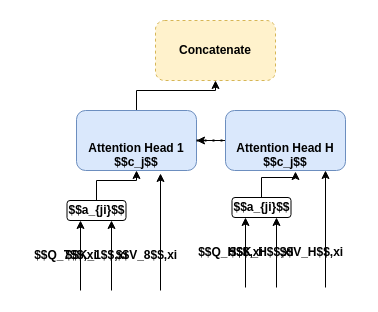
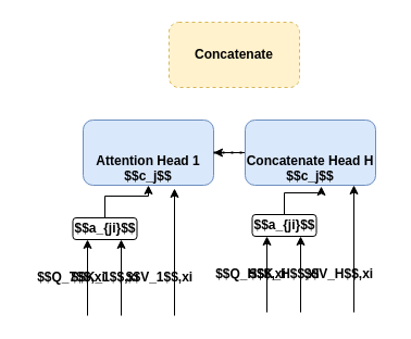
  <mxCell id="0" />
  <mxCell id="1" parent="0" />
- <mxCell id="2" value="" style="edgeStyle=orthogonalEdgeStyle;rounded=0;orthogonalLoop=1;jettySize=auto;html=1;" parent="1" source="3" target="15" edge="1"><mxGeometry relative="1" as="geometry" /></mxCell>
  <mxCell id="3" value="&lt;div&gt;&lt;b&gt;&lt;br&gt;&lt;/b&gt;&lt;/div&gt;&lt;div&gt;&lt;b&gt;&lt;br&gt;&lt;/b&gt;&lt;/div&gt;&lt;div&gt;&lt;b&gt;Attention Head 1&lt;/b&gt;&lt;/div&gt;&lt;div&gt;&lt;b&gt;$$c_j$$&lt;br&gt;&lt;/b&gt;&lt;/div&gt;" style="rounded=1;whiteSpace=wrap;html=1;fillColor=#dae8fc;strokeColor=#6c8ebf;" parent="1" vertex="1"><mxGeometry x="76" y="110" width="120" height="60" as="geometry" /></mxCell>
  <mxCell id="4" value="" style="endArrow=classic;html=1;rounded=0;" parent="1" edge="1"><mxGeometry width="50" height="50" relative="1" as="geometry"><mxPoint x="111" y="290" as="sourcePoint" /><mxPoint x="111" y="220" as="targetPoint" /></mxGeometry></mxCell>
  <mxCell id="5" value="&lt;b&gt;$$K_1$$,xi&lt;/b&gt;" style="text;html=1;align=center;verticalAlign=middle;resizable=0;points=[];autosize=1;strokeColor=none;fillColor=none;" parent="1" vertex="1"><mxGeometry x="51" y="240" width="90" height="30" as="geometry" /></mxCell>
  <mxCell id="6" value="" style="endArrow=classic;html=1;rounded=0;" parent="1" edge="1"><mxGeometry width="50" height="50" relative="1" as="geometry"><mxPoint x="80" y="290" as="sourcePoint" /><mxPoint x="80" y="220" as="targetPoint" /></mxGeometry></mxCell>
  <mxCell id="7" value="&lt;b&gt;$$Q_7$$,xi&lt;/b&gt;" style="text;html=1;align=center;verticalAlign=middle;resizable=0;points=[];autosize=1;strokeColor=none;fillColor=none;" parent="1" vertex="1"><mxGeometry x="20" y="240" width="90" height="30" as="geometry" /></mxCell>
  <mxCell id="8" value="" style="edgeStyle=orthogonalEdgeStyle;rounded=0;orthogonalLoop=1;jettySize=auto;html=1;" parent="1" source="9" target="3" edge="1"><mxGeometry relative="1" as="geometry" /></mxCell>
  <mxCell id="9" value="&lt;b&gt;$$a_{ji}$$&lt;/b&gt;" style="rounded=1;whiteSpace=wrap;html=1;" parent="1" vertex="1"><mxGeometry x="66.5" y="200" width="59" height="20" as="geometry" /></mxCell>
  <mxCell id="10" value="" style="endArrow=classic;html=1;rounded=0;entryX=0.7;entryY=1.05;entryDx=0;entryDy=0;entryPerimeter=0;" parent="1" target="3" edge="1"><mxGeometry width="50" height="50" relative="1" as="geometry"><mxPoint x="160" y="290" as="sourcePoint" /><mxPoint x="160.5" y="240" as="targetPoint" /></mxGeometry></mxCell>
- <mxCell id="11" value="&lt;b&gt;$$V_8$$,xi&lt;/b&gt;" style="text;html=1;align=center;verticalAlign=middle;resizable=0;points=[];autosize=1;strokeColor=none;fillColor=none;" parent="1" vertex="1"><mxGeometry x="105.5" y="240" width="80" height="30" as="geometry" /></mxCell>
+ <mxCell id="11" value="&lt;b&gt;$$V_1$$,xi&lt;/b&gt;" style="text;html=1;align=center;verticalAlign=middle;resizable=0;points=[];autosize=1;strokeColor=none;fillColor=none;" parent="1" vertex="1"><mxGeometry x="105.5" y="240" width="80" height="30" as="geometry" /></mxCell>
  <mxCell id="12" value="" style="endArrow=none;dashed=1;html=1;dashPattern=1 3;strokeWidth=2;rounded=0;exitX=1;exitY=0.5;exitDx=0;exitDy=0;" parent="1" source="3" edge="1"><mxGeometry width="50" height="50" relative="1" as="geometry"><mxPoint x="335" y="400" as="sourcePoint" /><mxPoint x="235" y="140" as="targetPoint" /></mxGeometry></mxCell>
  <mxCell id="13" value="" style="edgeStyle=orthogonalEdgeStyle;rounded=0;orthogonalLoop=1;jettySize=auto;html=1;" parent="1" source="14" target="3" edge="1"><mxGeometry relative="1" as="geometry" /></mxCell>
- <mxCell id="14" value="&lt;div&gt;&lt;b&gt;&lt;br&gt;&lt;/b&gt;&lt;/div&gt;&lt;div&gt;&lt;b&gt;&lt;br&gt;&lt;/b&gt;&lt;/div&gt;&lt;div&gt;&lt;b&gt;Attention Head H&lt;br&gt;&lt;/b&gt;&lt;/div&gt;&lt;div&gt;&lt;b&gt;$$c_j$$&lt;br&gt;&lt;/b&gt;&lt;/div&gt;" style="rounded=1;whiteSpace=wrap;html=1;fillColor=#dae8fc;strokeColor=#6c8ebf;" parent="1" vertex="1"><mxGeometry x="225" y="110" width="120" height="60" as="geometry" /></mxCell>
+ <mxCell id="14" value="&lt;div&gt;&lt;b&gt;&lt;br&gt;&lt;/b&gt;&lt;/div&gt;&lt;div&gt;&lt;b&gt;&lt;br&gt;&lt;/b&gt;&lt;/div&gt;&lt;div&gt;&lt;b&gt;Concatenate Head H&lt;br&gt;&lt;/b&gt;&lt;/div&gt;&lt;div&gt;&lt;b&gt;$$c_j$$&lt;br&gt;&lt;/b&gt;&lt;/div&gt;" style="rounded=1;whiteSpace=wrap;html=1;fillColor=#dae8fc;strokeColor=#6c8ebf;" parent="1" vertex="1"><mxGeometry x="225" y="110" width="120" height="60" as="geometry" /></mxCell>
  <mxCell id="15" value="&lt;b&gt;Concatenate&lt;/b&gt;" style="rounded=1;whiteSpace=wrap;html=1;fillColor=#fff2cc;strokeColor=#d6b656;dashed=1;" parent="1" vertex="1"><mxGeometry x="155" y="20" width="120" height="60" as="geometry" /></mxCell>
  <mxCell id="16" value="" style="endArrow=classic;html=1;rounded=0;" parent="1" edge="1"><mxGeometry width="50" height="50" relative="1" as="geometry"><mxPoint x="276" y="287" as="sourcePoint" /><mxPoint x="276" y="217" as="targetPoint" /></mxGeometry></mxCell>
  <mxCell id="17" value="&lt;b&gt;$$K_H$$,xi&lt;/b&gt;" style="text;html=1;align=center;verticalAlign=middle;resizable=0;points=[];autosize=1;strokeColor=none;fillColor=none;" parent="1" vertex="1"><mxGeometry x="216" y="237" width="90" height="30" as="geometry" /></mxCell>
  <mxCell id="18" value="" style="endArrow=classic;html=1;rounded=0;" parent="1" edge="1"><mxGeometry width="50" height="50" relative="1" as="geometry"><mxPoint x="245" y="287" as="sourcePoint" /><mxPoint x="245" y="217" as="targetPoint" /></mxGeometry></mxCell>
  <mxCell id="19" value="&lt;b&gt;$$Q_H$$,xi&lt;/b&gt;" style="text;html=1;align=center;verticalAlign=middle;resizable=0;points=[];autosize=1;strokeColor=none;fillColor=none;" parent="1" vertex="1"><mxGeometry x="185" y="237" width="90" height="30" as="geometry" /></mxCell>
  <mxCell id="20" style="edgeStyle=orthogonalEdgeStyle;rounded=0;orthogonalLoop=1;jettySize=auto;html=1;entryX=0.583;entryY=1.017;entryDx=0;entryDy=0;entryPerimeter=0;" parent="1" source="21" target="14" edge="1"><mxGeometry relative="1" as="geometry" /></mxCell>
  <mxCell id="21" value="&lt;b&gt;$$a_{ji}$$&lt;/b&gt;" style="rounded=1;whiteSpace=wrap;html=1;" parent="1" vertex="1"><mxGeometry x="231.5" y="197" width="59" height="20" as="geometry" /></mxCell>
  <mxCell id="22" value="" style="endArrow=classic;html=1;rounded=0;entryX=0.7;entryY=1.05;entryDx=0;entryDy=0;entryPerimeter=0;" parent="1" edge="1"><mxGeometry width="50" height="50" relative="1" as="geometry"><mxPoint x="325" y="287" as="sourcePoint" /><mxPoint x="325" y="170" as="targetPoint" /></mxGeometry></mxCell>
  <mxCell id="23" value="&lt;b&gt;$$V_H$$,xi&lt;/b&gt;" style="text;html=1;align=center;verticalAlign=middle;resizable=0;points=[];autosize=1;strokeColor=none;fillColor=none;" parent="1" vertex="1"><mxGeometry x="265.5" y="237" width="90" height="30" as="geometry" /></mxCell>
